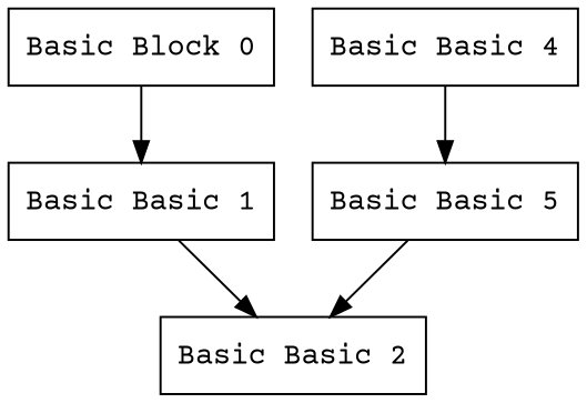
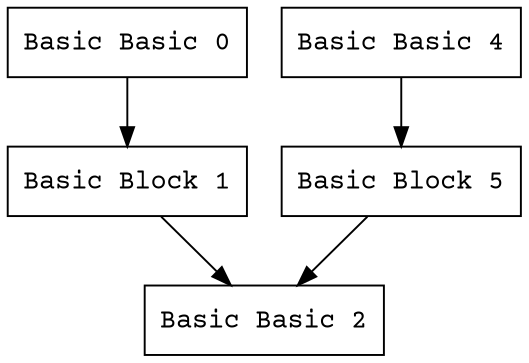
  digraph {
    fontname="Courier Prime"
    node [fontname="Courier Prime" shape=box]
    edge [fontname="Courier Prime"]
-   "Basic Block 0"
-   "Basic Block 1" [label="Basic Basic 1"]
+   "Basic Block 0" [label="Basic Basic 0"]
+   "Basic Block 1"
    n3 [label="Basic Basic 2"]
    n4 [label="Basic Basic 4"]
-   "Basic Block 5" [label="Basic Basic 5"]
+   "Basic Block 5"
    "Basic Block 0" -> "Basic Block 1"
    "Basic Block 1" -> n3
    n4 -> "Basic Block 5"
    "Basic Block 5" -> n3
  }
